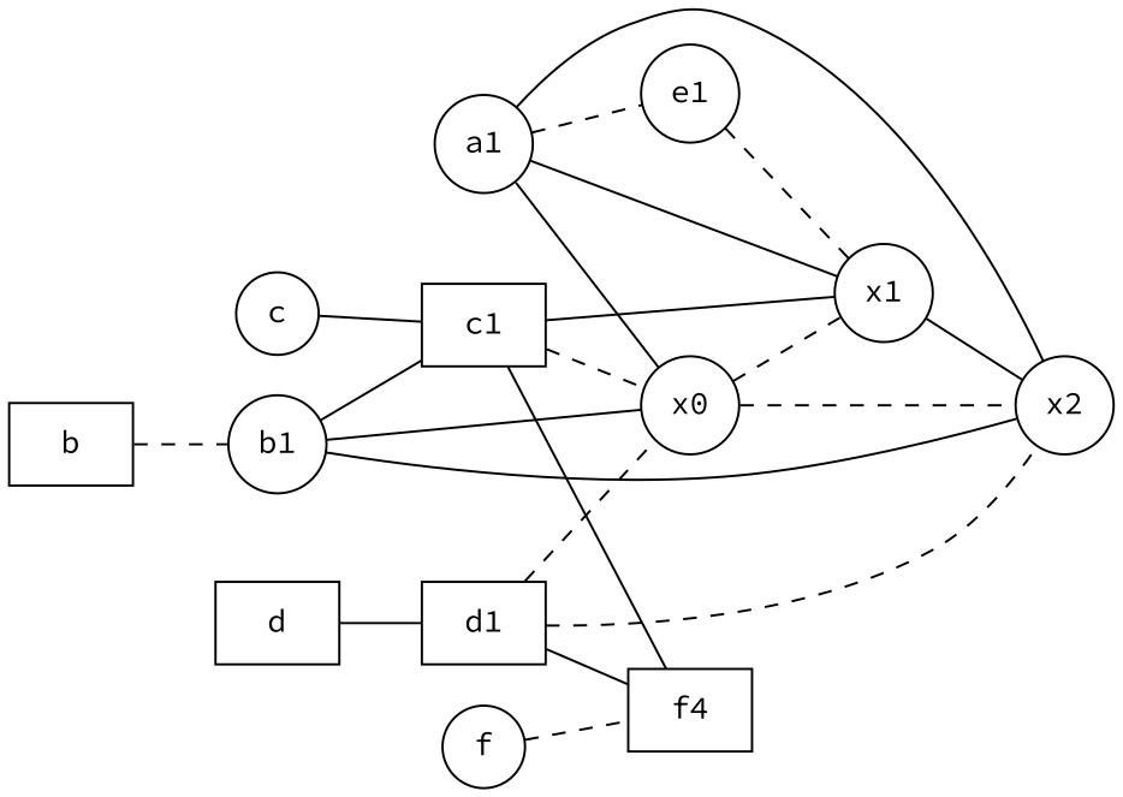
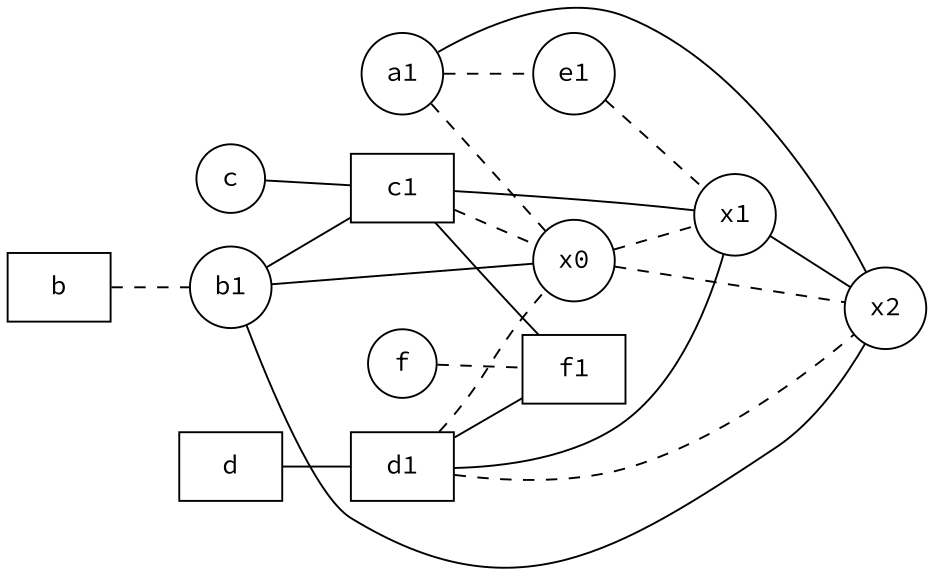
  graph {
    fontname="Source Code Pro"
    rankdir=LR
    node [fontname="Source Code Pro" labelfontsize=50 shape=circle]
    edge [fontname="Source Code Pro" style=solid]
    a1
    x0
    x2
    x1
    e1
    b [shape=box]
    b1
    c1 [shape=box]
    c
-   f1 [shape=box label=f4]
+   f1 [shape=box]
    d [shape=box]
    d1 [shape=box]
    f
-   a1 -- x0
+   a1 -- x0 [style=dashed]
    a1 -- x2
-   a1 -- x1
+   d1 -- x1
    a1 -- e1 [style=dashed]
    x0 -- x2 [style=dashed]
    x0 -- x1 [style=dashed]
    x1 -- x2
    e1 -- x1 [style=dashed]
    b -- b1 [style=dashed]
    b1 -- x0
    b1 -- x2
    b1 -- c1
    c1 -- x0 [style=dashed]
    c1 -- x1
    c1 -- f1
    c -- c1
    d -- d1
    d1 -- x0 [style=dashed]
    d1 -- x2 [style=dashed]
    d1 -- f1
    f -- f1 [style=dashed]
  }
